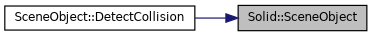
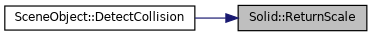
  digraph {
    rankdir=RL
    node [color=black fontname=Helvetica fontsize=10 shape=record style=filled]
-   n1 [fillcolor=grey75 fontcolor=black height=0.2 label="Solid::SceneObject" width=0.4]
+   n1 [fillcolor=grey75 fontcolor=black height=0.2 label="Solid::ReturnScale" width=0.4]
    n2 [fillcolor=white height=0.2 label="SceneObject::DetectCollision" width=0.4]
    n1 -> n2 [color=midnightblue dir=back fontname=Helvetica fontsize=10 labelfontname=Helvetica labelfontsize=10 style=solid]
  }
